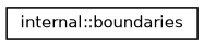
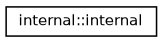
  digraph {
    rankdir=TB
-   n1 [color=black fillcolor=white fontname=Helvetica fontsize=10 height=0.2 label="internal::boundaries" shape=record style=filled width=0.4]
+   n1 [color=black fillcolor=white fontname=Helvetica fontsize=10 height=0.2 label="internal::internal" shape=record style=filled width=0.4]
  }
